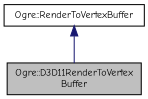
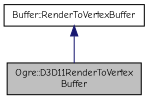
  digraph {
    fontname="Comic Neue"
    node [color=black fontname="Comic Neue" fontsize=10 shape=record]
    n1 [fillcolor=grey75 fontcolor=black height=0.2 label="Ogre::D3D11RenderToVertex\lBuffer" style=filled width=0.4]
-   n2 [height=0.2 label="Ogre::RenderToVertexBuffer" width=0.4]
+   n2 [height=0.2 label="Buffer::RenderToVertexBuffer" width=0.4]
    n2 -> n1 [color=midnightblue dir=back fontname="Comic Neue" fontsize=10 labelfontname=Helvetica labelfontsize=10 style=solid]
  }
